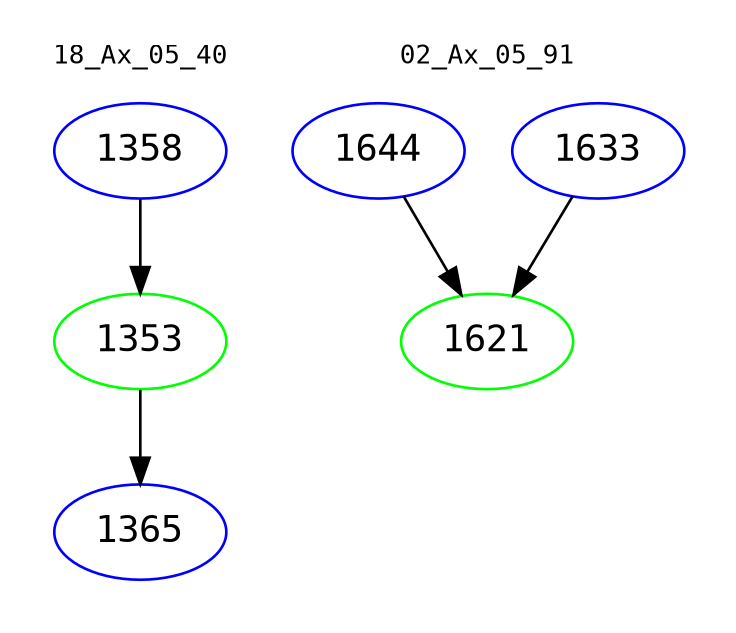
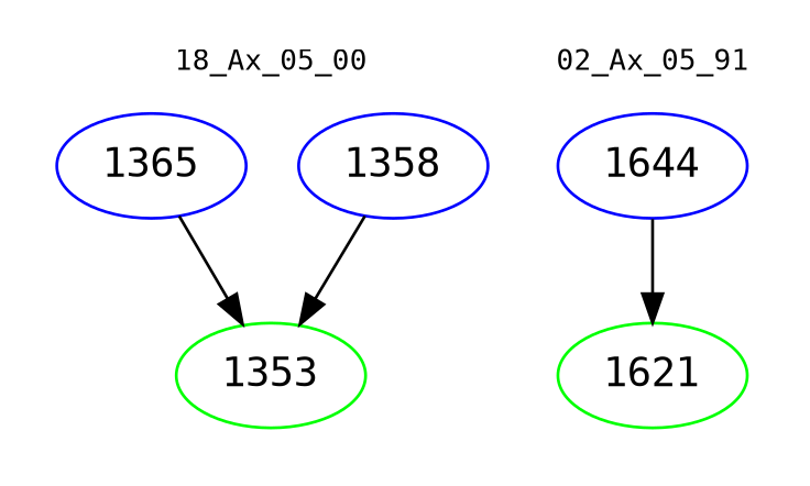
  digraph {
    fontname="DejaVu Sans Mono"
    node [color=blue fontname="DejaVu Sans Mono"]
    edge [color=black fontname="DejaVu Sans Mono"]
    n1 [label=1358]
    n2 [color=green label=1353]
    n3 [label=1365]
-   n4 [label=1633]
    n5 [color=green label=1621]
    n6 [label=1644]
    subgraph cluster_1 {
      color=white
      fontsize=10
-     label="18_Ax_05_40"
+     label="18_Ax_05_00"
      n1
      n2
      n3
    }
    subgraph cluster_2 {
      color=white
      fontsize=10
      label="02_Ax_05_91"
-     n4
      n5
      n6
    }
    n1 -> n2
-   n2 -> n3
-   n4 -> n5
+   n3 -> n2
    n6 -> n5
  }
